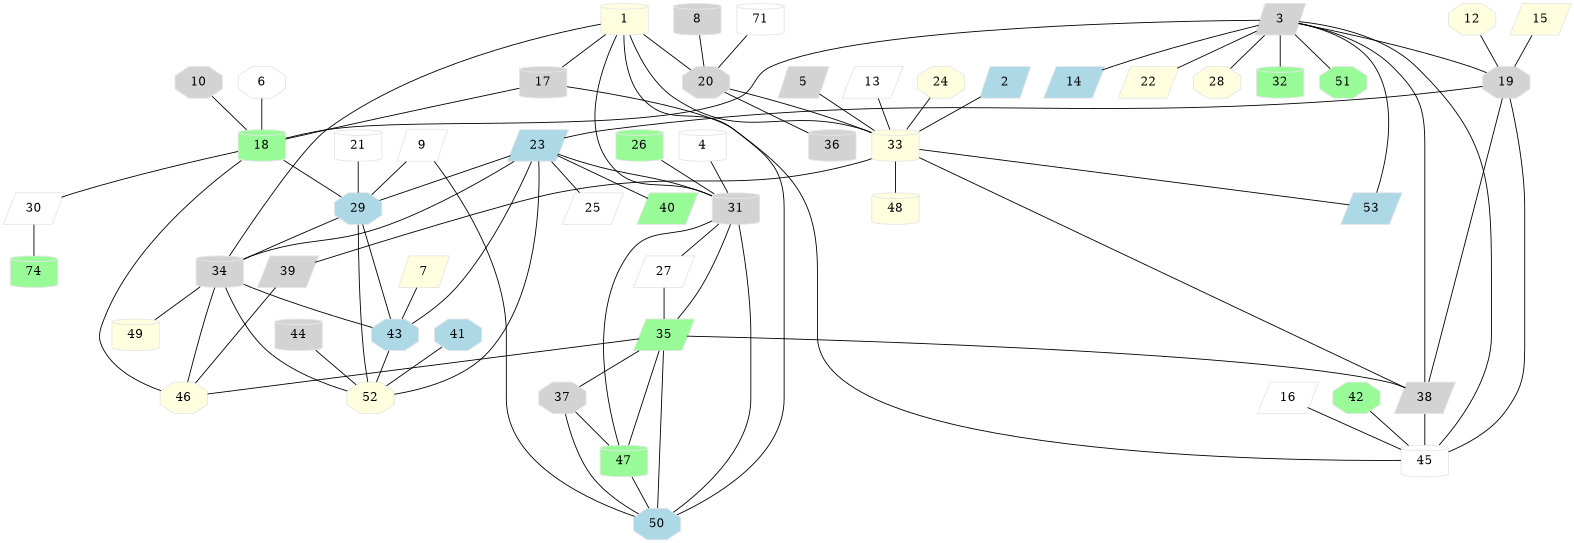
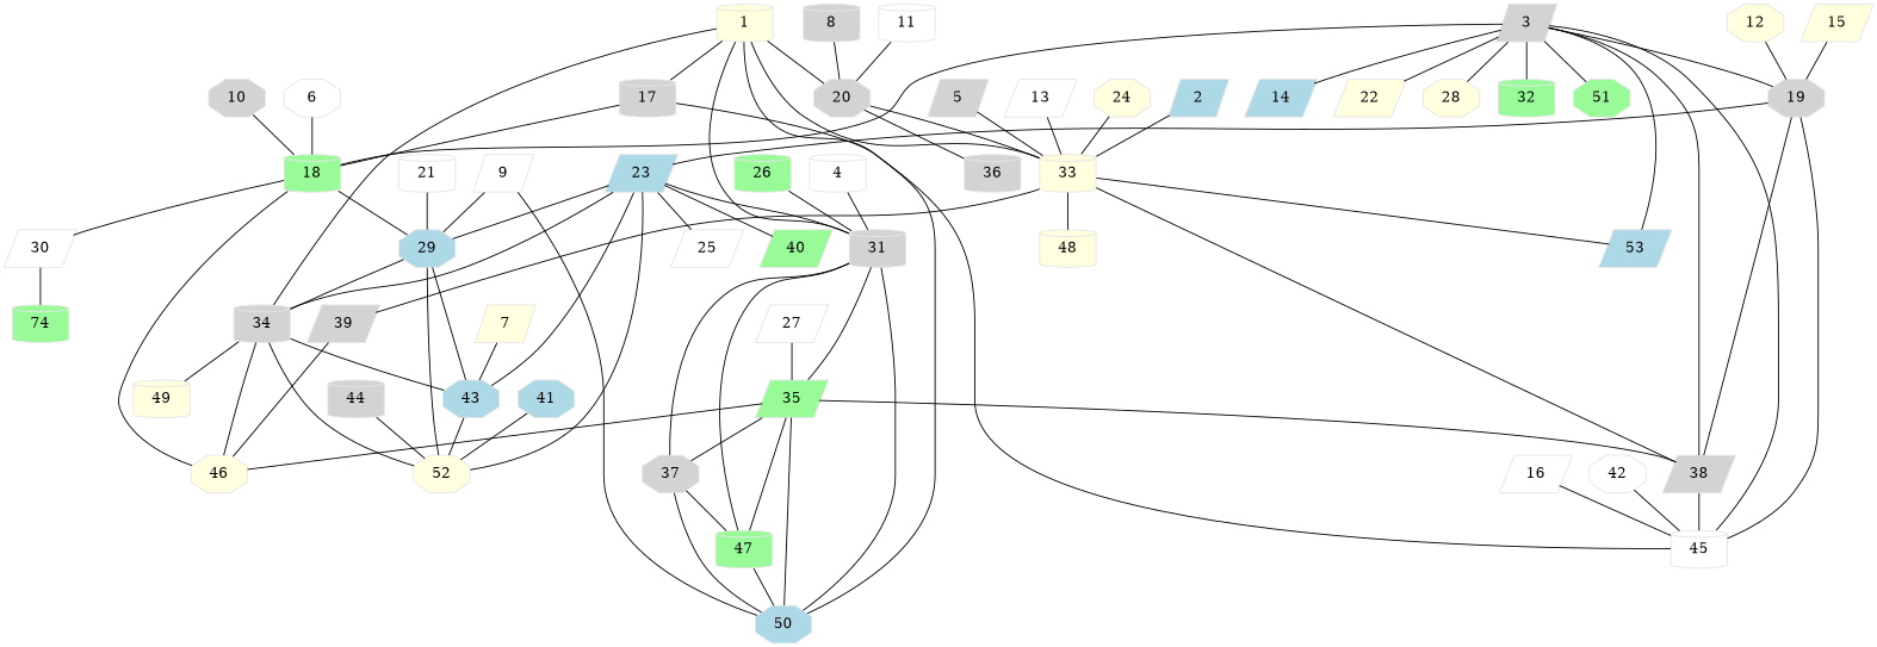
  graph {
    node [color=gray90 fillcolor=lightgrey shape=cylinder style=filled]
    edge [weight=1.0]
    1 [fillcolor=lightyellow]
    17
    20 [shape=octagon]
    31
    33 [fillcolor=lightyellow]
    34
    50 [fillcolor=lightblue shape=octagon]
    18 [fillcolor=palegreen]
    45 [fillcolor=white]
    36
    35 [fillcolor=palegreen shape=parallelogram]
    37 [shape=octagon]
    47 [fillcolor=palegreen]
    38 [shape=parallelogram]
    39 [shape=parallelogram]
    48 [fillcolor=lightyellow]
    53 [fillcolor=lightblue shape=parallelogram]
    46 [fillcolor=lightyellow shape=octagon]
    43 [fillcolor=lightblue shape=octagon]
    52 [fillcolor=lightyellow shape=octagon]
    49 [fillcolor=lightyellow]
    2 [fillcolor=lightblue shape=parallelogram]
    3 [shape=parallelogram]
    14 [fillcolor=lightblue shape=parallelogram]
    19 [shape=octagon]
    22 [fillcolor=lightyellow shape=parallelogram]
    28 [fillcolor=lightyellow shape=octagon]
    32 [fillcolor=palegreen]
    51 [fillcolor=palegreen shape=octagon]
    29 [fillcolor=lightblue shape=octagon]
    30 [fillcolor=white shape=parallelogram]
    23 [fillcolor=lightblue shape=parallelogram]
    4 [fillcolor=white]
    5 [shape=parallelogram]
    6 [fillcolor=white shape=octagon]
    7 [fillcolor=lightyellow shape=parallelogram]
    8
    9 [fillcolor=white shape=parallelogram]
    10 [shape=octagon]
-   11 [fillcolor=white label=71]
+   11 [fillcolor=white]
    12 [fillcolor=lightyellow shape=octagon]
    13 [fillcolor=white shape=parallelogram]
    15 [fillcolor=lightyellow shape=parallelogram]
    16 [fillcolor=white shape=parallelogram]
    n45 [fillcolor=palegreen label=74]
    25 [fillcolor=white shape=parallelogram]
    40 [fillcolor=palegreen shape=parallelogram]
    21 [fillcolor=white]
    24 [fillcolor=lightyellow shape=octagon]
    26 [fillcolor=palegreen]
    27 [fillcolor=white shape=parallelogram]
    41 [fillcolor=lightblue shape=octagon]
-   42 [fillcolor=palegreen shape=octagon]
+   42 [fillcolor=white shape=octagon]
    44
    1 -- 17
    1 -- 20
    1 -- 31
    1 -- 33 [weight=2.0]
    1 -- 34
    1 -- 50
    17 -- 18
    17 -- 45
    20 -- 33 [weight=2.0]
    20 -- 36
    31 -- 50
    31 -- 35
-   31 -- 27
+   31 -- 37
    31 -- 47
    33 -- 38
    33 -- 39
    33 -- 48
    33 -- 53
    34 -- 46
    34 -- 43
    34 -- 52
    34 -- 49
    18 -- 46 [weight=2.0]
    18 -- 29
    18 -- 30
    35 -- 50
    35 -- 37
    35 -- 47
    35 -- 38
    35 -- 46
    37 -- 50
    37 -- 47
    47 -- 50
    38 -- 45 [weight=2.0]
    39 -- 46
    43 -- 52
    2 -- 33
    3 -- 18 [weight=4.0]
    3 -- 45
    3 -- 38 [weight=2.0]
    3 -- 53 [weight=2.0]
    3 -- 14
    3 -- 19
    3 -- 22
    3 -- 28
    3 -- 32
    3 -- 51
    19 -- 45
    19 -- 38 [weight=2.0]
    19 -- 23 [weight=2.0]
    29 -- 34
    29 -- 43
    29 -- 52
    30 -- n45
    23 -- 31 [weight=2.0]
    23 -- 34
    23 -- 43
    23 -- 52
    23 -- 29
    23 -- 25
    23 -- 40
    4 -- 31
    5 -- 33
    6 -- 18
    7 -- 43
    8 -- 20
    9 -- 50
    9 -- 29
    10 -- 18
    11 -- 20
    12 -- 19
    13 -- 33
    15 -- 19
    16 -- 45
    21 -- 29
    24 -- 33
    26 -- 31
    27 -- 35
    41 -- 52
    42 -- 45
    44 -- 52
  }
